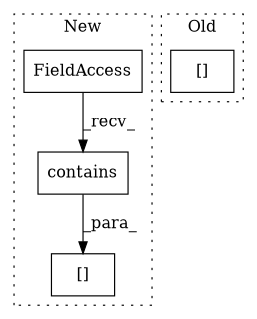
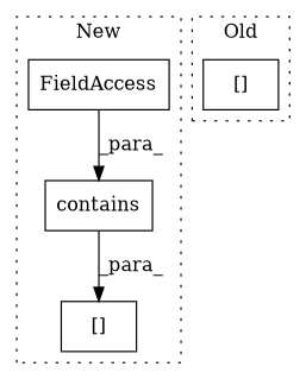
  digraph {
    node [a=2 l="7,1" shape=box]
    n1 [a=32 l="9,1" label=contains s="1451,1463"]
    n2 [a=22 l=25 label=FieldAccess s=1425]
    n3 [label="[]" s="1417,1464"]
    n4 [label="[]" s="1187,1222"]
    subgraph cluster_1 {
      label=New
      style=dotted
      n1
      n2
      n3
    }
    subgraph cluster_2 {
      label=Old
      style=dotted
      n4
    }
    n1 -> n3 [label=_para_]
-   n2 -> n1 [label=_recv_]
+   n2 -> n1 [label=_para_]
  }
